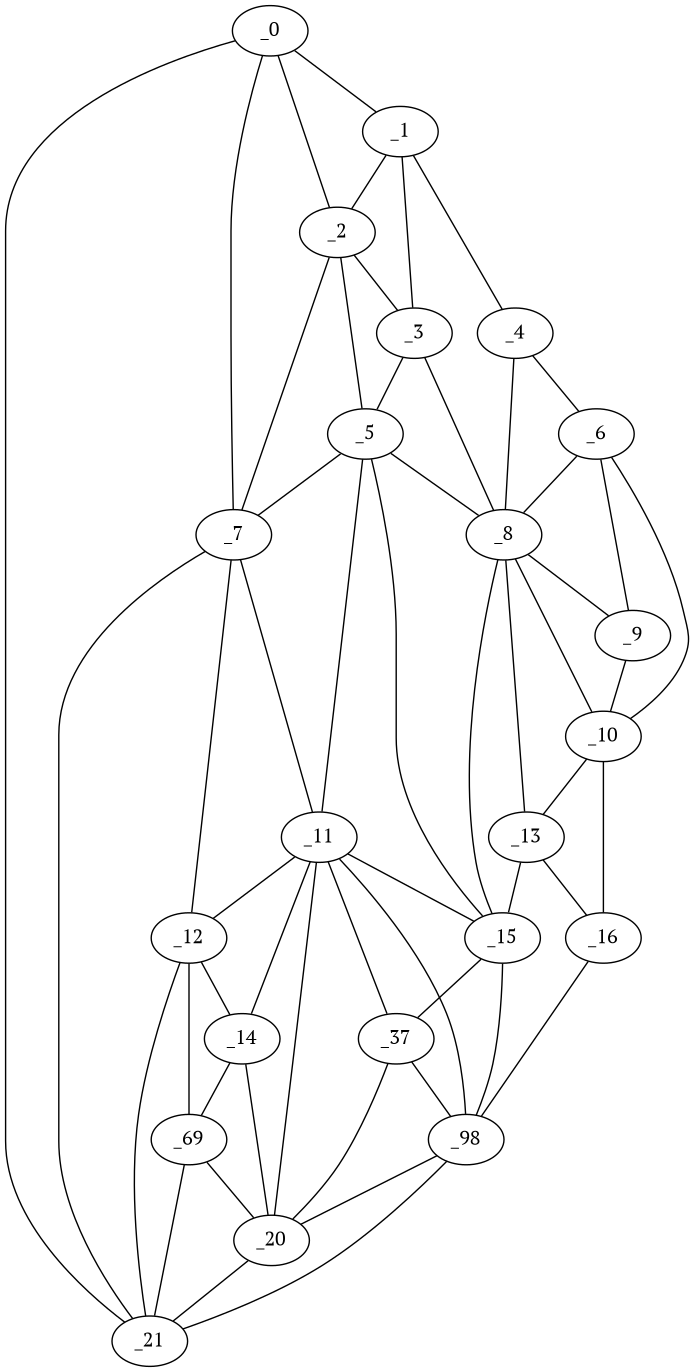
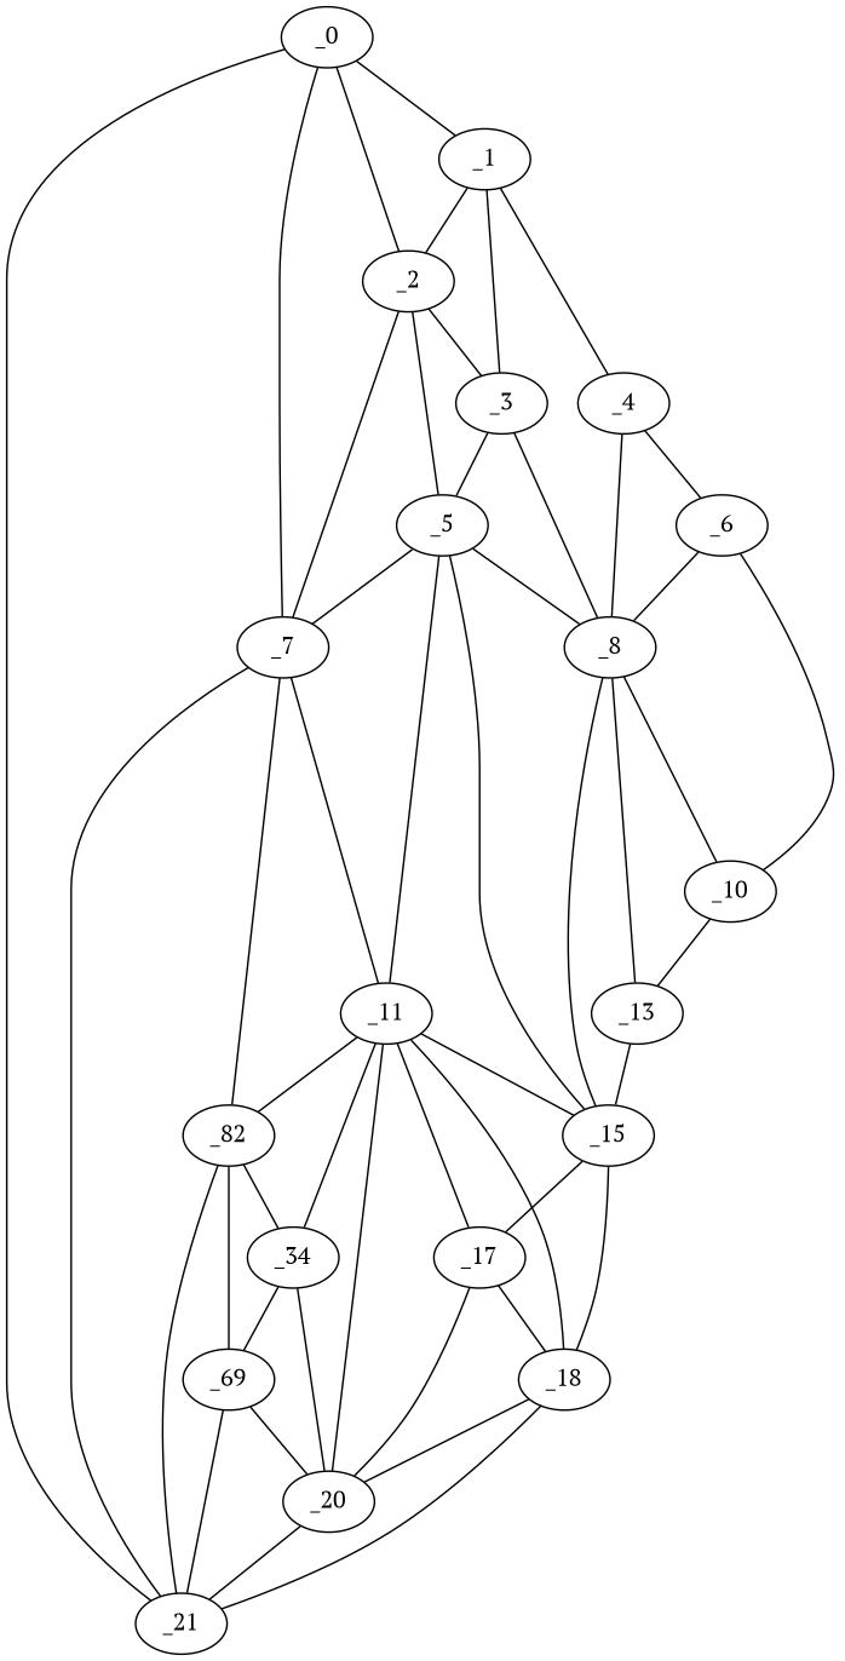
  graph {
    fontname="PT Serif"
    node [fontname="PT Serif" x=30 y=78]
    edge [fontname="PT Serif" valence=1]
    _0 [x=21 y=12]
    _1 [x=22]
    _2
    _7 [x=65 y=41]
    _21 [x=110 y=15]
    _3 [y=83]
    _4 [x=33 y=114]
    _5 [x=58 y=74]
    _11 [x=96 y=54]
-   _12 [x=97 y=35]
+   _12 [x=97 y=35 label=_82]
    _8 [x=65 y=103]
    _6 [x=64 y=118]
    _15 [x=101 y=91]
-   _14 [x=101 y=45]
-   _17 [x=108 y=69 label=_37]
+   _14 [x=101 y=45 label=_34]
+   _17 [x=108 y=69]
    _20 [x=109 y=45]
-   _18 [x=108 y=99 label=_98]
+   _18 [x=108 y=99]
    n18 [label=_69 x=109 y=39]
-   _9 [x=67 y=114]
    _10 [x=91 y=115]
    _13 [x=99 y=103]
-   _16 [x=106 y=106]
    _0 -- _1
    _0 -- _2 [valence=2]
    _0 -- _7
    _0 -- _21
    _1 -- _2
    _1 -- _3 [valence=2]
    _1 -- _4
    _2 -- _7
    _2 -- _3 [valence=2]
    _2 -- _5
    _7 -- _21 [valence=2]
    _7 -- _11 [valence=2]
    _7 -- _12
    _3 -- _5
    _3 -- _8 [valence=2]
    _4 -- _8 [valence=2]
    _4 -- _6
    _5 -- _7
    _5 -- _11 [valence=2]
    _5 -- _8 [valence=2]
    _5 -- _15
    _11 -- _12 [valence=2]
    _11 -- _15 [valence=2]
    _11 -- _14 [valence=2]
    _11 -- _17
    _11 -- _20 [valence=2]
    _11 -- _18 [valence=2]
    _12 -- _21
    _12 -- _14
    _12 -- n18 [valence=2]
    _8 -- _15
-   _8 -- _9 [valence=2]
    _8 -- _10 [valence=2]
    _8 -- _13 [valence=2]
    _6 -- _8
-   _6 -- _9 [valence=2]
    _6 -- _10
    _15 -- _17 [valence=2]
    _15 -- _18
    _14 -- _20
    _14 -- n18 [valence=2]
    _17 -- _20
    _17 -- _18 [valence=2]
    _20 -- _21 [valence=2]
    _18 -- _21
    _18 -- _20 [valence=2]
    n18 -- _21 [valence=2]
    n18 -- _20 [valence=2]
-   _9 -- _10
    _10 -- _13
-   _10 -- _16
    _13 -- _15
-   _13 -- _16
-   _16 -- _18
  }
